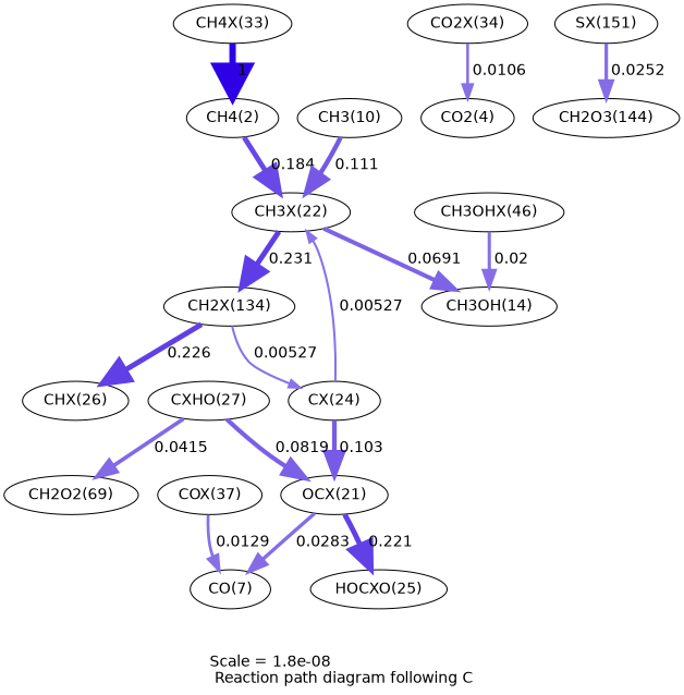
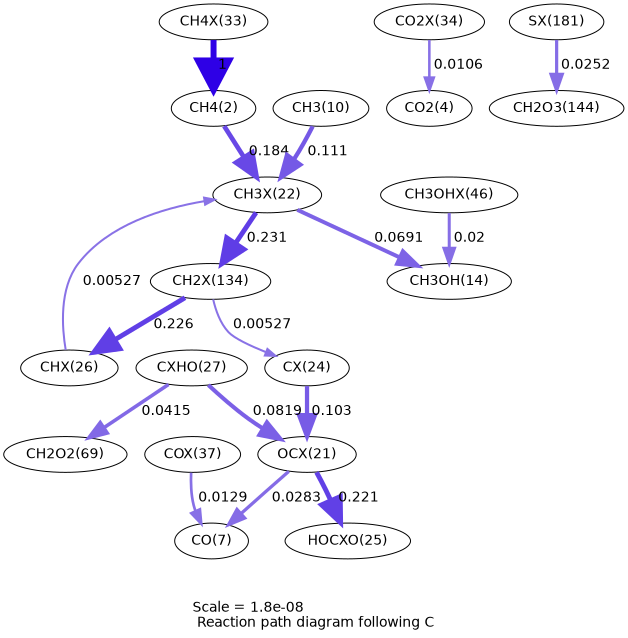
  digraph {
    fontname=Helvetica
    label="Scale = 1.8e-08\l Reaction path diagram following C"
    node [fontname=Helvetica]
    edge [arrowsize=1.02 color="0.7, 0.505, 0.9" fontname=Helvetica penwidth=2.04]
    n1 [label="CH4X(33)"]
    n2 [label="CH4(2)"]
    n3 [label="CH3X(22)"]
    n4 [label="CH3OH(14)"]
    n5 [label="CH2X(134)"]
    n6 [label="CHX(26)"]
    n7 [label="CX(24)"]
    n8 [label="CH3(10)"]
    n9 [label="OCX(21)"]
    n10 [label="CXHO(27)"]
    n11 [label="CH2O2(69)"]
    n12 [label="CH3OHX(46)"]
    n13 [label="CO(7)"]
    n14 [label="HOCXO(25)"]
    n15 [label="COX(37)"]
    n16 [label="CO2(4)"]
    n17 [label="CH2O3(144)"]
    n18 [label="CO2X(34)"]
-   n19 [label="SX(151)"]
+   n19 [label="SX(181)"]
    n1 -> n2 [arrowsize=3 color="0.7, 1.5, 0.9" label=" 1" penwidth=6]
    n2 -> n3 [arrowsize=2.36 color="0.7, 0.684, 0.9" label=" 0.184" penwidth=4.72]
    n3 -> n4 [arrowsize=1.99 color="0.7, 0.569, 0.9" label=" 0.0691" penwidth=3.98]
    n3 -> n5 [arrowsize=2.45 color="0.7, 0.731, 0.9" label=" 0.231" penwidth=4.89]
    n5 -> n6 [arrowsize=2.44 color="0.7, 0.726, 0.9" label=" 0.226" penwidth=4.88]
    n5 -> n7 [label=" 0.00527"]
-   n7 -> n3 [label=" 0.00527"]
+   n6 -> n3 [label=" 0.00527"]
    n7 -> n9 [arrowsize=2.14 color="0.7, 0.603, 0.9" label=" 0.103" penwidth=4.28]
    n8 -> n3 [arrowsize=2.17 color="0.7, 0.611, 0.9" label=" 0.111" penwidth=4.34]
    n9 -> n13 [arrowsize=1.65 color="0.7, 0.528, 0.9" label=" 0.0283" penwidth=3.31]
    n9 -> n14 [arrowsize=2.43 color="0.7, 0.721, 0.9" label=" 0.221" penwidth=4.86]
    n10 -> n9 [arrowsize=2.06 color="0.7, 0.582, 0.9" label=" 0.0819" penwidth=4.11]
    n10 -> n11 [arrowsize=1.8 color="0.7, 0.541, 0.9" label=" 0.0415" penwidth=3.6]
    n12 -> n4 [arrowsize=1.52 color="0.7, 0.52, 0.9" label=" 0.02" penwidth=3.05]
    n15 -> n13 [arrowsize=1.36 color="0.7, 0.513, 0.9" label=" 0.0129" penwidth=2.71]
    n18 -> n16 [arrowsize=1.28 color="0.7, 0.511, 0.9" label=" 0.0106" penwidth=2.57]
    n19 -> n17 [arrowsize=1.61 color="0.7, 0.525, 0.9" label=" 0.0252" penwidth=3.22]
  }
